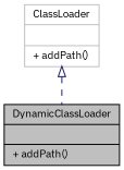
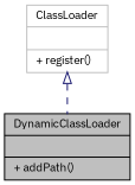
  digraph {
    fontname="IBM Plex Sans"
    node [fontname="IBM Plex Sans" fontsize=10 shape=record style=filled]
    n1 [color=black fillcolor=grey75 fontcolor=black height=0.2 label="{DynamicClassLoader\n||+ addPath()\l}" width=0.4]
-   n2 [color=grey75 fillcolor=white height=0.2 label="{ClassLoader\n||+ addPath()\l}" width=0.4]
+   n2 [color=grey75 fillcolor=white height=0.2 label="{ClassLoader\n||+ register()\l}" width=0.4]
    n2 -> n1 [arrowtail=onormal color=midnightblue dir=back fontname="IBM Plex Sans" fontsize=10 labelfontname=Helvetica labelfontsize=10 style=dashed]
  }
